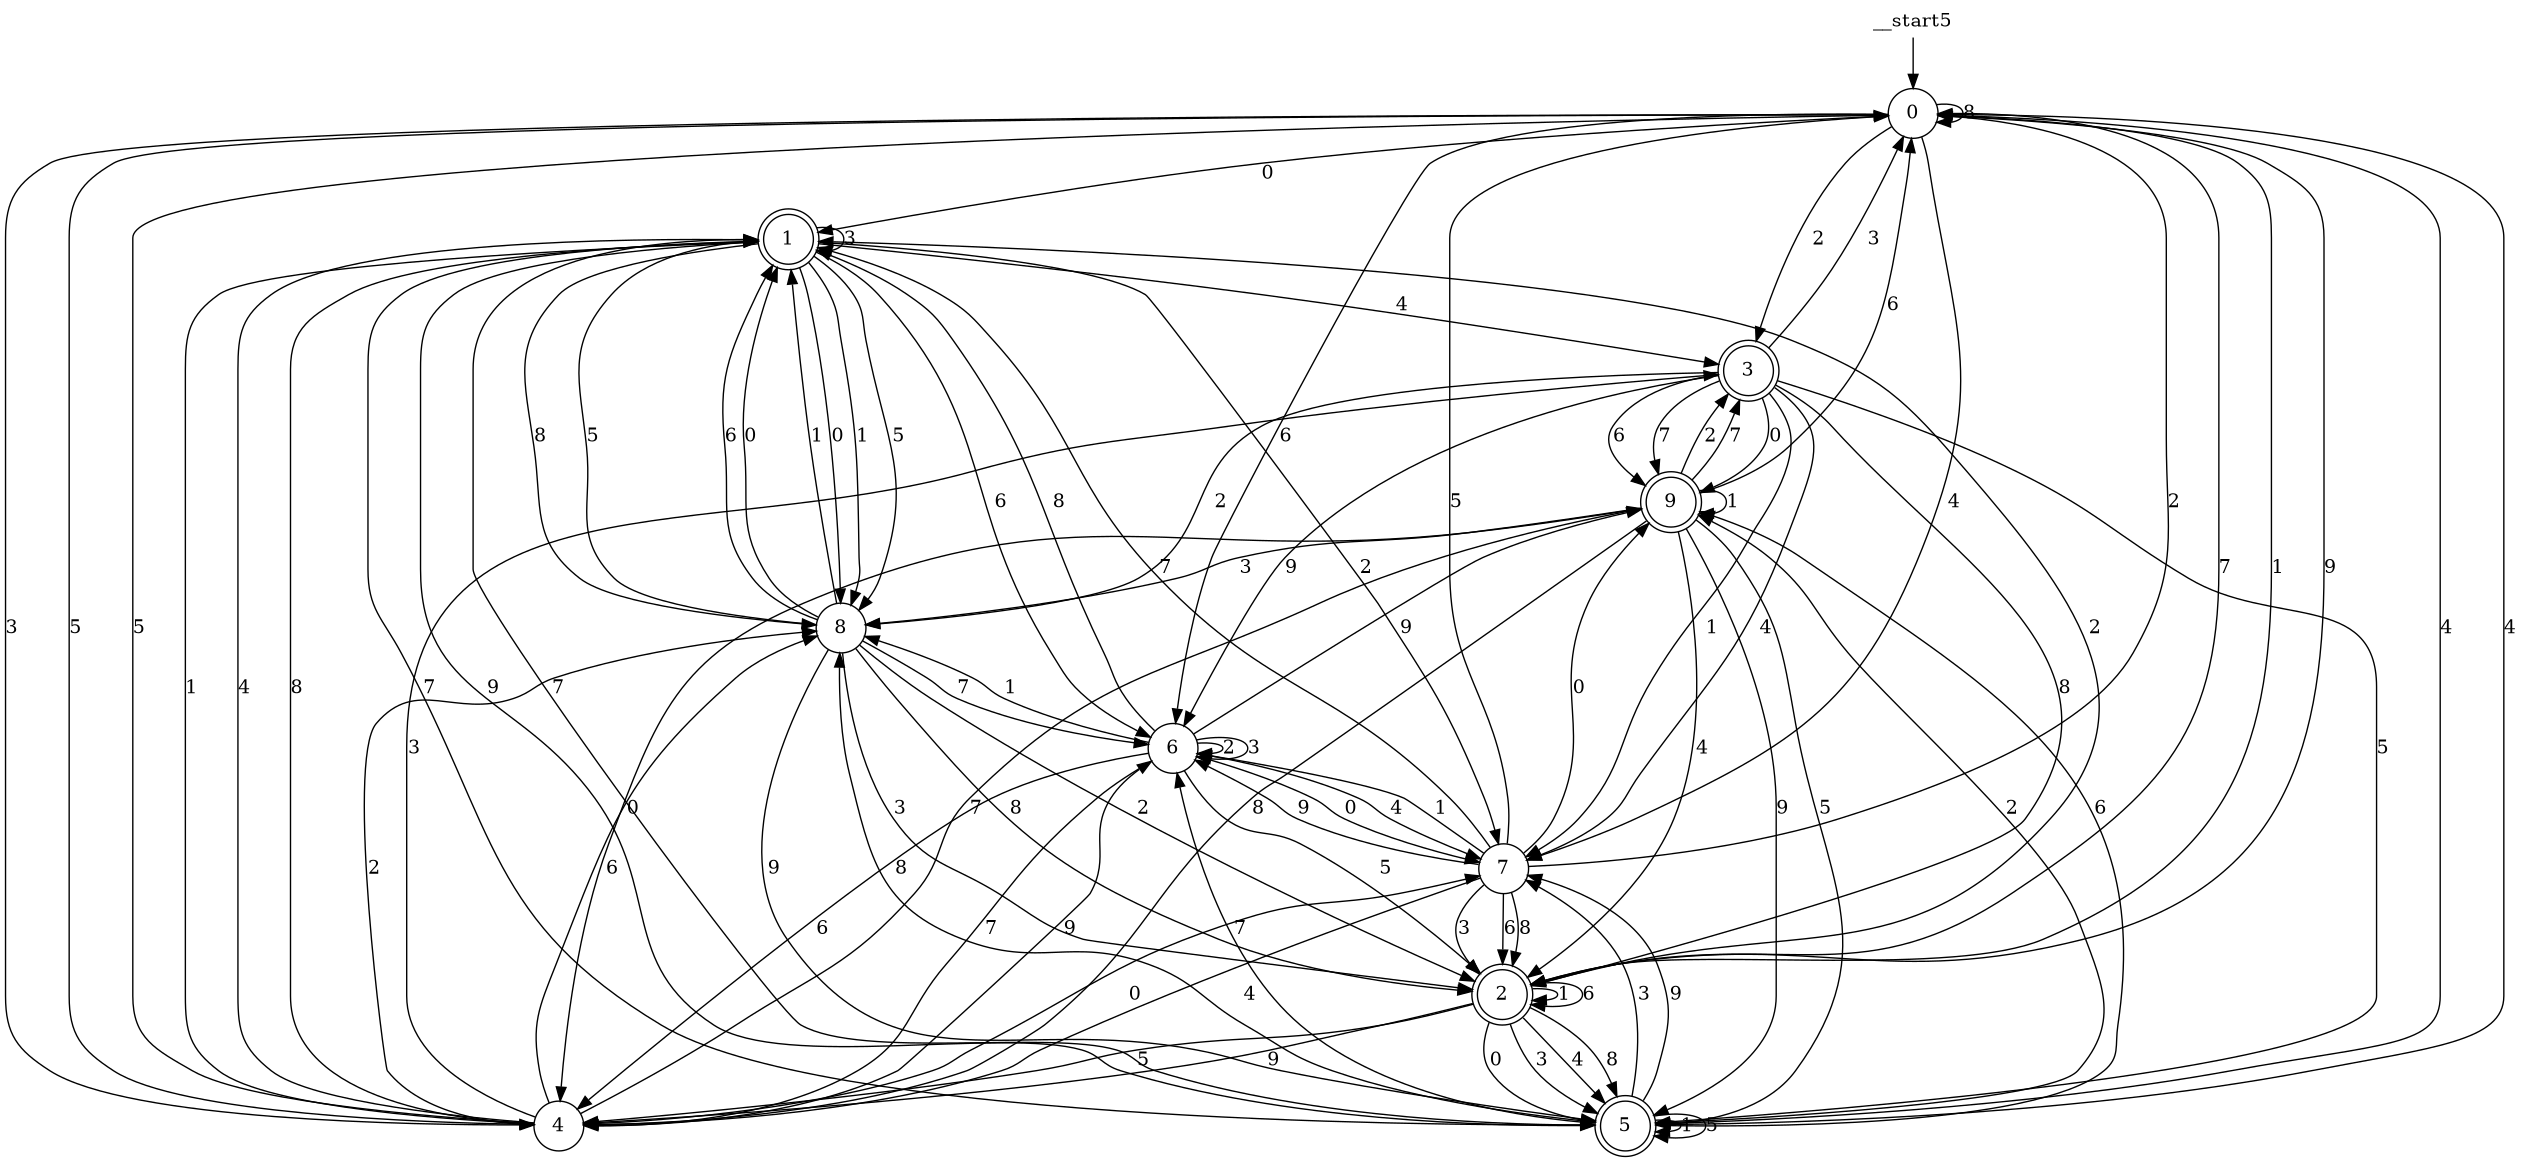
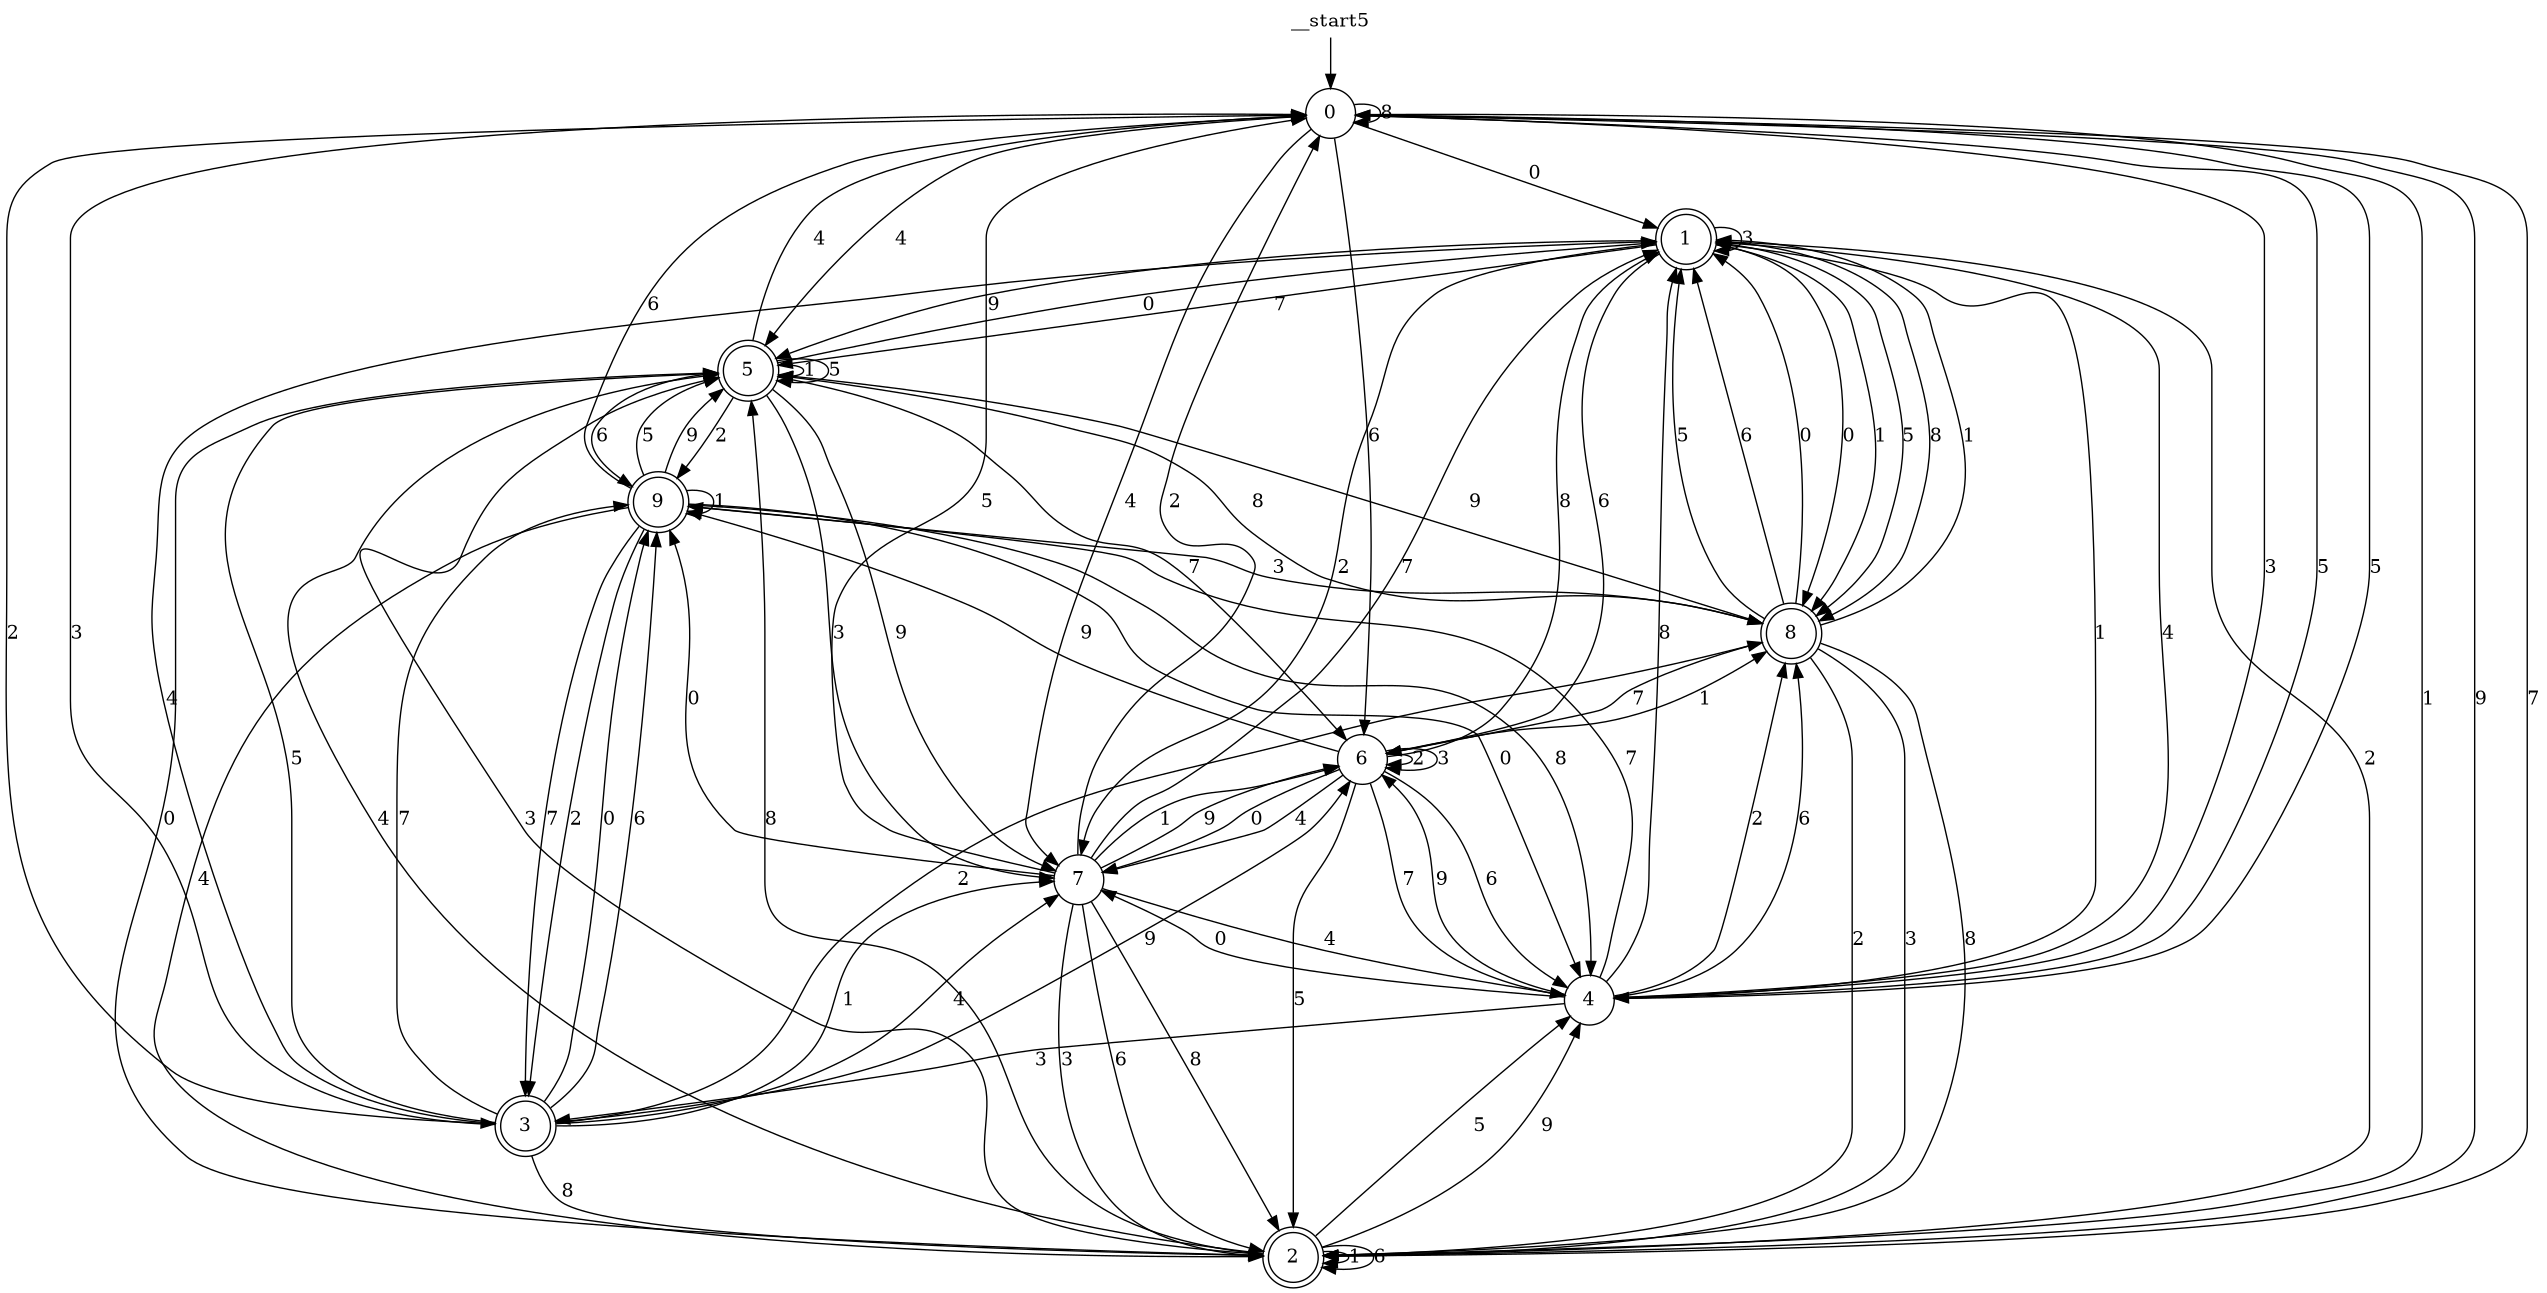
  digraph {
    node [shape=circle]
    n1 [label=0]
    n2 [label=1 shape=doublecircle]
    n3 [label=2 shape=doublecircle]
    n4 [label=3 shape=doublecircle]
    n5 [label=4]
    n6 [label=5 shape=doublecircle]
    n7 [label=6]
    n8 [label=7]
-   n9 [label=8]
+   n9 [label=8 shape=doublecircle]
    n10 [label=9 shape=doublecircle]
    n11 [height=0 label=__start5 shape=none width=0]
    n1 -> n1 [label=8]
    n1 -> n2 [label=0]
    n1 -> n3 [label=1]
    n1 -> n3 [label=9]
    n1 -> n4 [label=2]
    n1 -> n5 [label=3]
    n1 -> n5 [label=5]
    n1 -> n6 [label=4]
    n1 -> n7 [label=6]
    n1 -> n8 [label=4]
    n2 -> n2 [label=3]
-   n2 -> n4 [label=4]
+   n4 -> n2 [label=4]
    n2 -> n6 [label=7]
    n2 -> n6 [label=9]
    n2 -> n7 [label=6]
    n2 -> n8 [label=2]
    n2 -> n9 [label=0]
    n2 -> n9 [label=1]
    n2 -> n9 [label=5]
    n2 -> n9 [label=8]
    n3 -> n1 [label=7]
    n3 -> n2 [label=2]
    n3 -> n3 [label=1]
    n3 -> n3 [label=6]
    n3 -> n5 [label=5]
    n3 -> n5 [label=9]
    n3 -> n6 [label=0]
    n3 -> n6 [label=3]
    n3 -> n6 [label=4]
    n3 -> n6 [label=8]
    n4 -> n1 [label=3]
    n4 -> n3 [label=8]
    n4 -> n6 [label=5]
    n4 -> n7 [label=9]
    n4 -> n8 [label=1]
    n4 -> n8 [label=4]
    n4 -> n9 [label=2]
    n4 -> n10 [label=0]
    n4 -> n10 [label=6]
    n4 -> n10 [label=7]
    n5 -> n1 [label=5]
    n5 -> n2 [label=1]
    n5 -> n2 [label=4]
    n5 -> n2 [label=8]
    n5 -> n4 [label=3]
    n5 -> n7 [label=9]
    n5 -> n8 [label=0]
    n5 -> n9 [label=2]
    n5 -> n9 [label=6]
    n5 -> n10 [label=7]
    n6 -> n1 [label=4]
-   n6 -> n2 [label=7]
+   n6 -> n2 [label=0]
    n6 -> n6 [label=1]
    n6 -> n6 [label=5]
    n6 -> n7 [label=7]
    n6 -> n8 [label=3]
    n6 -> n8 [label=9]
    n6 -> n9 [label=8]
    n6 -> n10 [label=2]
    n6 -> n10 [label=6]
    n7 -> n2 [label=8]
    n7 -> n3 [label=5]
    n7 -> n5 [label=6]
    n7 -> n5 [label=7]
    n7 -> n7 [label=2]
    n7 -> n7 [label=3]
    n7 -> n8 [label=0]
    n7 -> n8 [label=4]
    n7 -> n9 [label=1]
    n7 -> n10 [label=9]
    n8 -> n1 [label=2]
    n8 -> n1 [label=5]
    n8 -> n2 [label=7]
    n8 -> n3 [label=3]
    n8 -> n3 [label=6]
    n8 -> n3 [label=8]
    n8 -> n5 [label=4]
    n8 -> n7 [label=1]
    n8 -> n7 [label=9]
    n8 -> n10 [label=0]
    n9 -> n2 [label=0]
    n9 -> n2 [label=1]
    n9 -> n2 [label=5]
    n9 -> n2 [label=6]
    n9 -> n3 [label=2]
    n9 -> n3 [label=3]
    n9 -> n3 [label=8]
    n9 -> n6 [label=9]
    n9 -> n7 [label=7]
    n10 -> n1 [label=6]
    n10 -> n3 [label=4]
    n10 -> n4 [label=2]
    n10 -> n4 [label=7]
    n10 -> n5 [label=0]
    n10 -> n5 [label=8]
    n10 -> n6 [label=5]
    n10 -> n6 [label=9]
    n10 -> n9 [label=3]
    n10 -> n10 [label=1]
    n11 -> n1
  }
